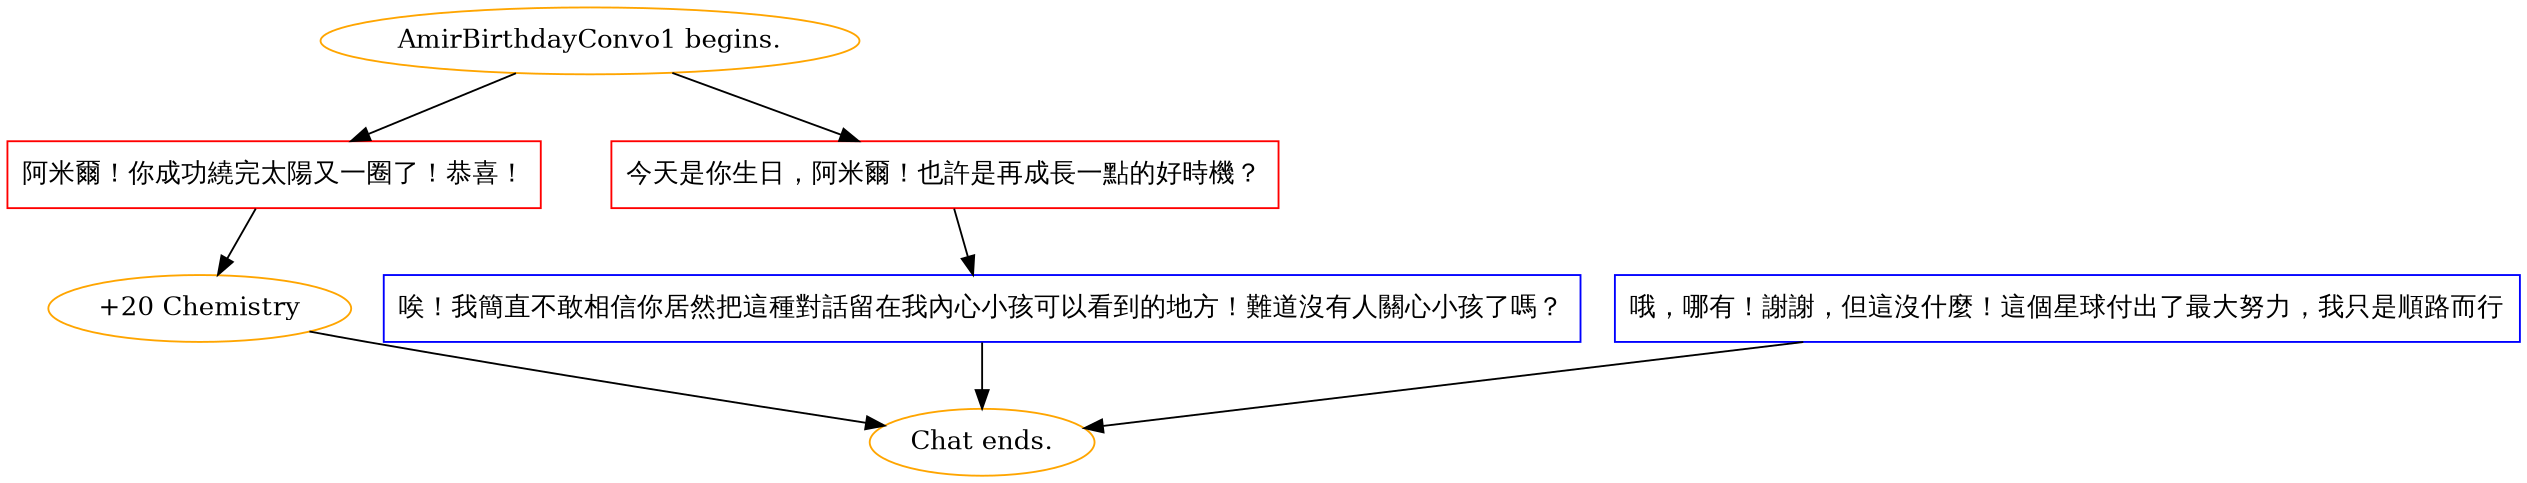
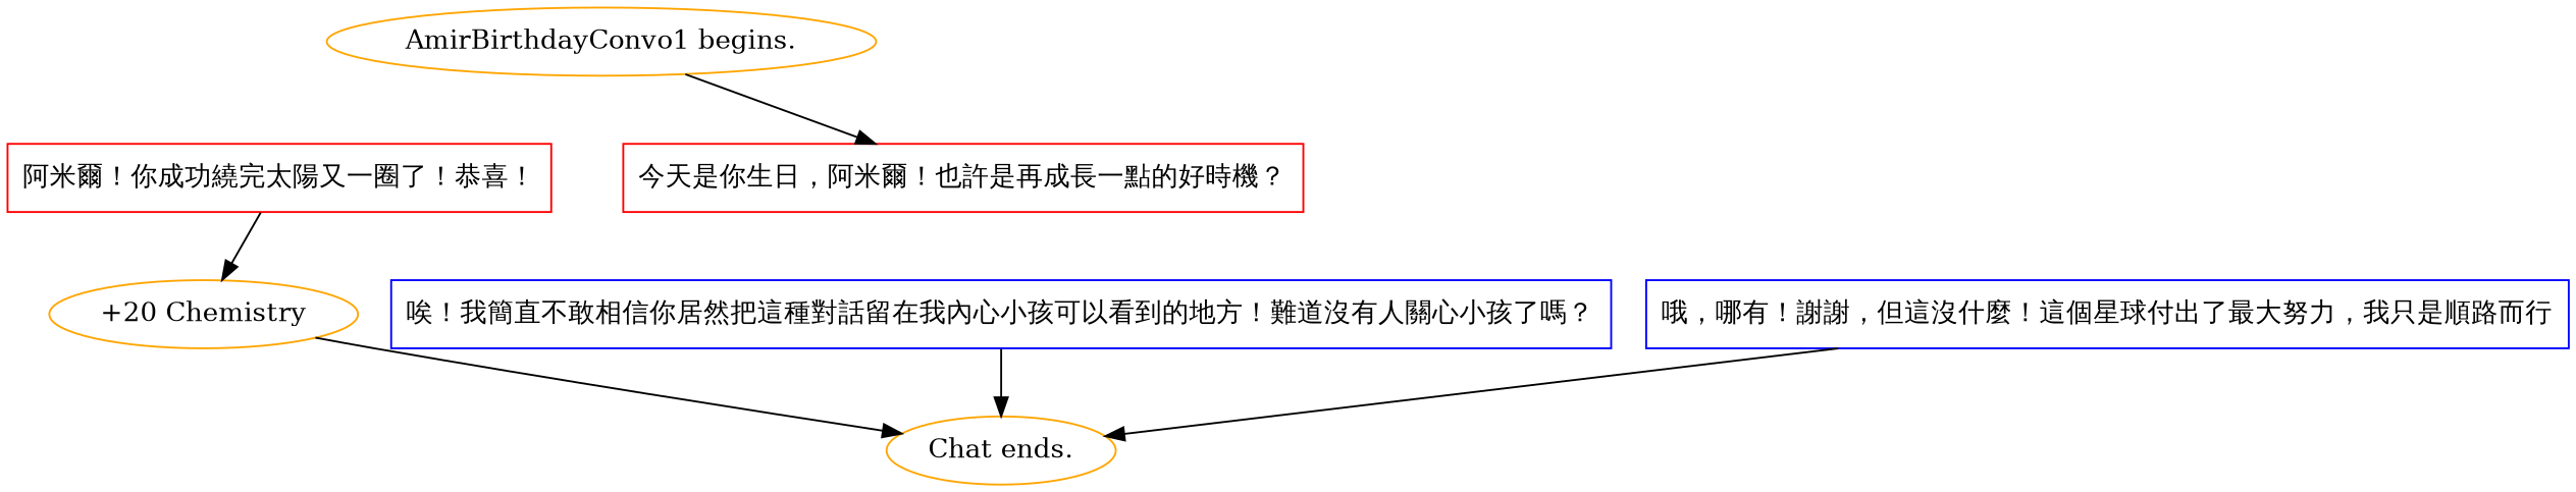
  digraph {
    node [color=orange shape=box]
    "AmirBirthdayConvo1 begins." [shape=""]
    n2 [color=red label="阿米爾！你成功繞完太陽又一圈了！恭喜！"]
    n3 [color=red label="今天是你生日，阿米爾！也許是再成長一點的好時機？"]
    n4 [label="+20 Chemistry" shape=""]
    n5 [color=blue label="唉！我簡直不敢相信你居然把這種對話留在我內心小孩可以看到的地方！難道沒有人關心小孩了嗎？"]
    "Chat ends." [shape=""]
    n7 [color=blue label="哦，哪有！謝謝，但這沒什麼！這個星球付出了最大努力，我只是順路而行"]
-   "AmirBirthdayConvo1 begins." -> n2
    "AmirBirthdayConvo1 begins." -> n3
    n2 -> n4
-   n3 -> n5
    n4 -> "Chat ends."
    n5 -> "Chat ends."
    n7 -> "Chat ends."
  }
